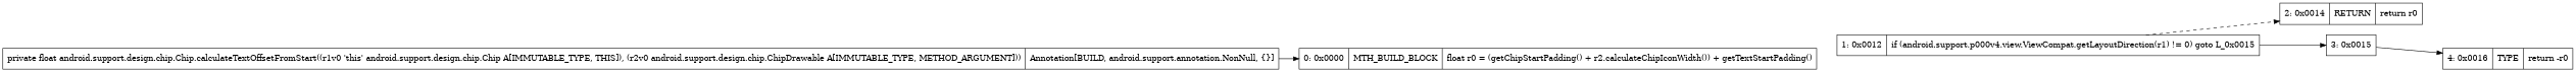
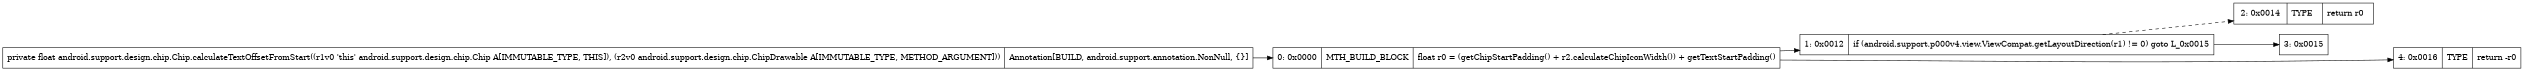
  digraph {
    rankdir=LR
    node [shape=record]
    n1 [label="{0\:\ 0x0000|MTH_BUILD_BLOCK\l|float r0 = (getChipStartPadding() + r2.calculateChipIconWidth()) + getTextStartPadding()\l}"]
    n2 [label="{1\:\ 0x0012|if (android.support.p000v4.view.ViewCompat.getLayoutDirection(r1) != 0) goto L_0x0015\l}"]
-   n3 [label="{2\:\ 0x0014|RETURN\l|return r0\l}"]
+   n3 [label="{2\:\ 0x0014|TYPE\l|return r0\l}"]
    n4 [label="{3\:\ 0x0015}"]
    n5 [label="{4\:\ 0x0016|TYPE\l|return \-r0\l}"]
    n6 [label="{private float android.support.design.chip.Chip.calculateTextOffsetFromStart((r1v0 'this' android.support.design.chip.Chip A[IMMUTABLE_TYPE, THIS]), (r2v0 android.support.design.chip.ChipDrawable A[IMMUTABLE_TYPE, METHOD_ARGUMENT]))  | Annotation[BUILD, android.support.annotation.NonNull, \{\}]\l}"]
+   n1 -> n2
    n2 -> n3 [style=dashed]
    n2 -> n4
-   n4 -> n5
+   n1 -> n5
    n6 -> n1
  }
